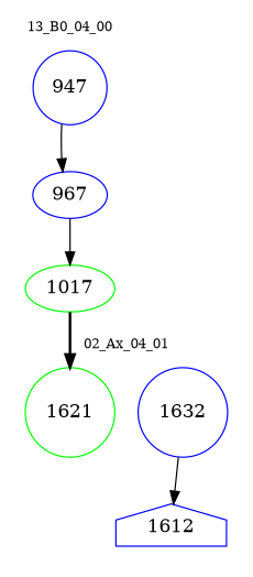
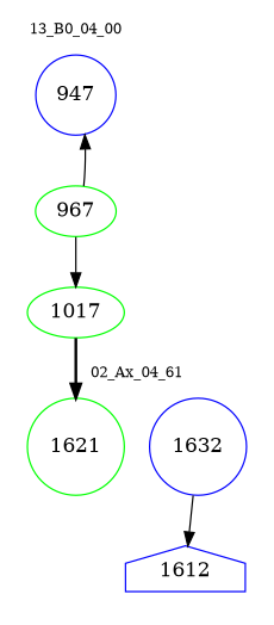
  digraph {
    node [color=blue shape=circle]
    edge [color=black style=solid]
    n1 [label=1632]
    n2 [label=1612 shape=house]
    n3 [color=green label=1621]
    n4 [label=947]
-   n5 [label=967 shape=ellipse]
+   n5 [color=green label=967 shape=ellipse]
    n6 [color=green label=1017 shape=ellipse]
    subgraph cluster_1 {
      color=white
      fontsize=10
-     label="02_Ax_04_01"
+     label="02_Ax_04_61"
      n1
      n2
      n3
    }
    subgraph cluster_2 {
      color=white
      fontsize=10
      label="13_B0_04_00"
      n4
      n5
      n6
    }
    n1 -> n2
-   n4 -> n5
+   n5 -> n4
    n5 -> n6
    n6 -> n3 [style=bold]
  }
